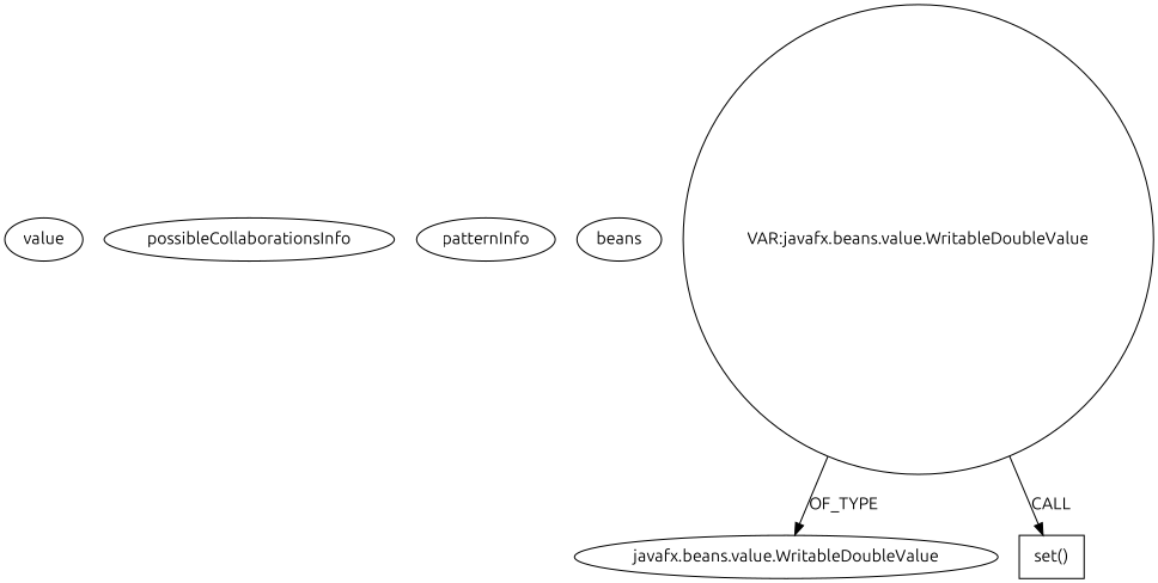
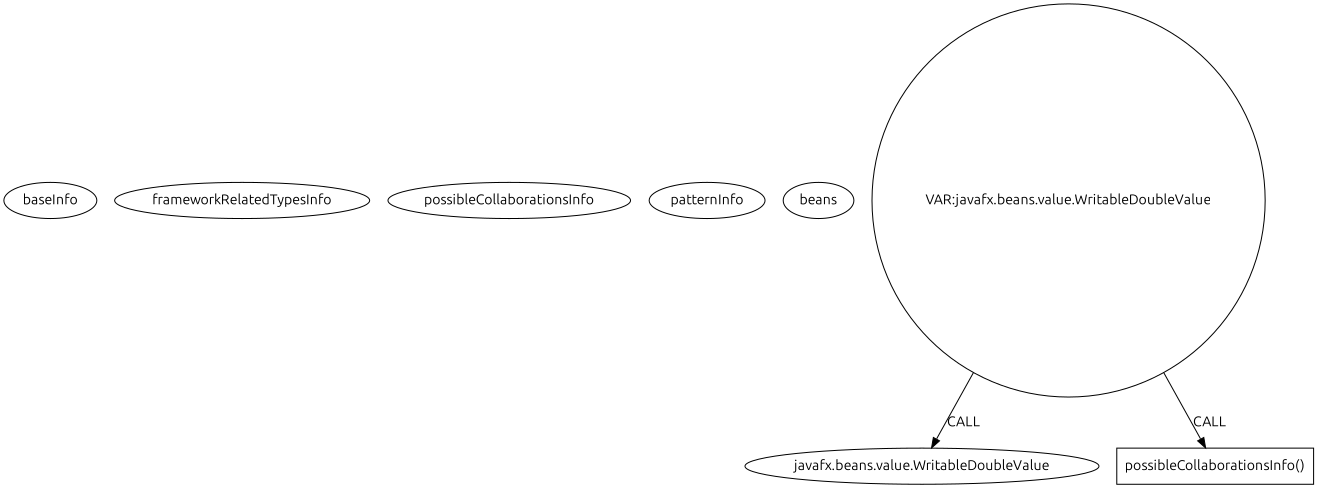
  digraph {
    fontname=Ubuntu
    node [fontname=Ubuntu]
    edge [fontname=Ubuntu]
-   baseInfo [category=pattern graphId=2266 isAnonymous=false possibleRelation=false label=value]
+   baseInfo [category=pattern graphId=2266 isAnonymous=false possibleRelation=false]
+   frameworkRelatedTypesInfo
    possibleCollaborationsInfo
    patternInfo [frequency=6.0 patternRootClient=null]
    n5 [0="jalbertcruz-Documentation-manager~/jalbertcruz-Documentation-manager/Documentation-manager-master/src/documentation/manager/DocumentationManager.java~DocumentationManager~3242" 1="bianconejo-CEFX~/bianconejo-CEFX/CEFX-master/src/cefx/CECommandeController.java~void initialize(java.net.URL,java.util.ResourceBundle)~2092" 2="fChristenson-cv~/fChristenson-cv/cv-master/src/se/fidde/cv/view/screens/CVMain.java~CVMain~2670" 3="bianconejo-CEFX~/bianconejo-CEFX/CEFX-master/src/cefx/CECommandeController.java~CECommandeController~2084" label=beans]
    n6 [isFrameworkType=false label="javafx.beans.value.WritableDoubleValue" vertexType=FRAMEWORK_INTERFACE_TYPE]
    n7 [isFrameworkType=false label="VAR:javafx.beans.value.WritableDoubleValue" shape=circle vertexType=VARIABLE_EXPRESION]
-   n8 [isFrameworkType=false label="set()" shape=box vertexType=INSIDE_CALL]
-   n7 -> n6 [label=OF_TYPE]
+   n8 [isFrameworkType=false label="possibleCollaborationsInfo()" shape=box vertexType=INSIDE_CALL]
+   n7 -> n6 [label=CALL]
    n7 -> n8 [label=CALL]
  }
